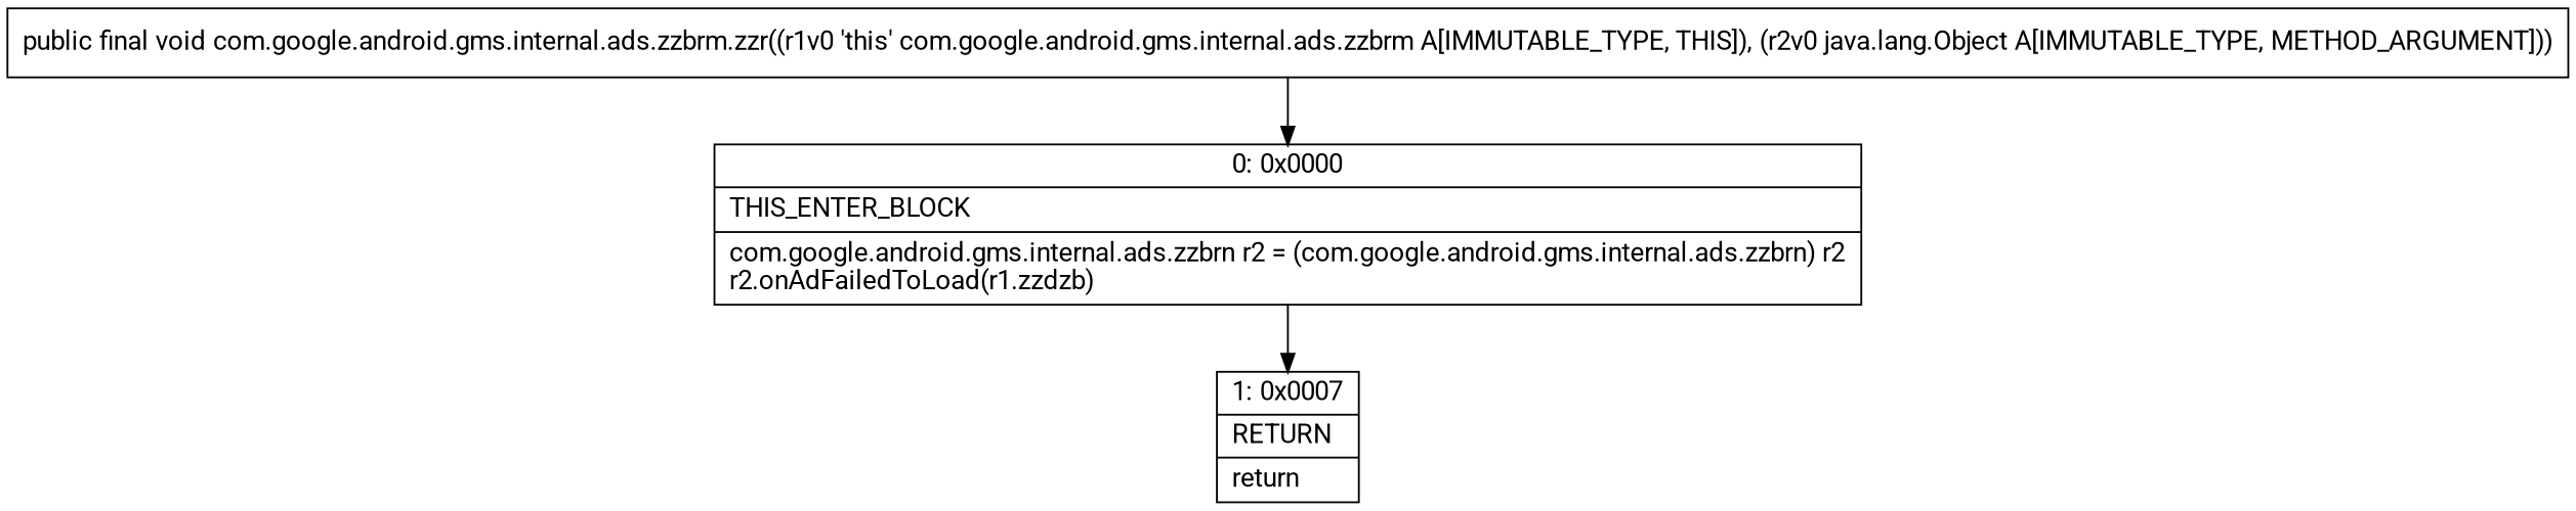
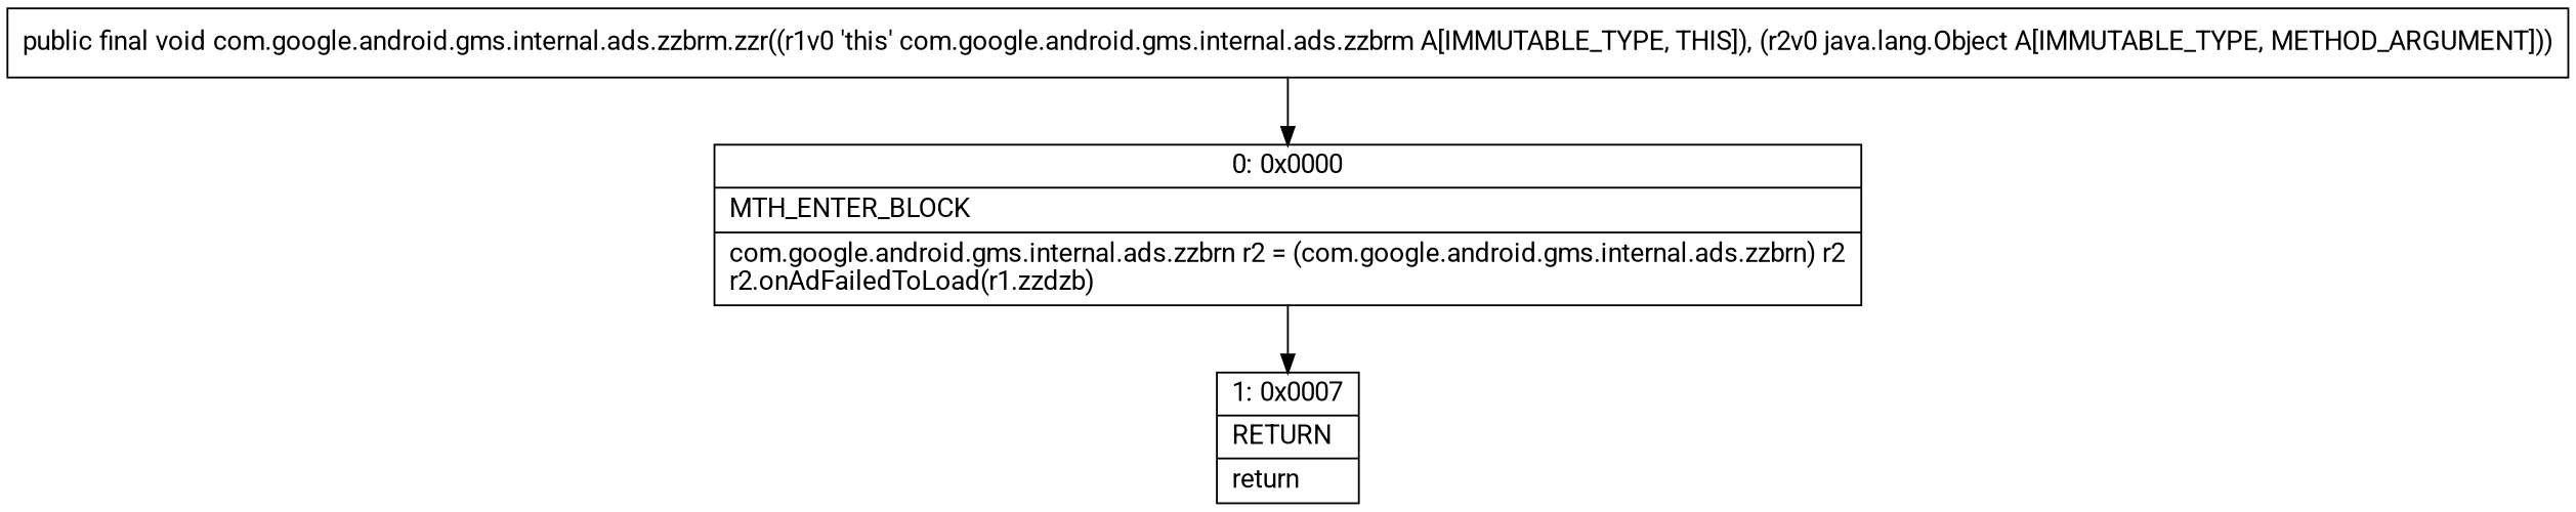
  digraph {
    fontname=Roboto
    node [shape=record fontname=Roboto]
    edge [fontname=Roboto]
-   n1 [label="{0\:\ 0x0000|THIS_ENTER_BLOCK\l|com.google.android.gms.internal.ads.zzbrn r2 = (com.google.android.gms.internal.ads.zzbrn) r2\lr2.onAdFailedToLoad(r1.zzdzb)\l}"]
+   n1 [label="{0\:\ 0x0000|MTH_ENTER_BLOCK\l|com.google.android.gms.internal.ads.zzbrn r2 = (com.google.android.gms.internal.ads.zzbrn) r2\lr2.onAdFailedToLoad(r1.zzdzb)\l}"]
    n2 [label="{1\:\ 0x0007|RETURN\l|return\l}"]
    n3 [label="{public final void com.google.android.gms.internal.ads.zzbrm.zzr((r1v0 'this' com.google.android.gms.internal.ads.zzbrm A[IMMUTABLE_TYPE, THIS]), (r2v0 java.lang.Object A[IMMUTABLE_TYPE, METHOD_ARGUMENT])) }"]
    n1 -> n2
    n3 -> n1
  }
